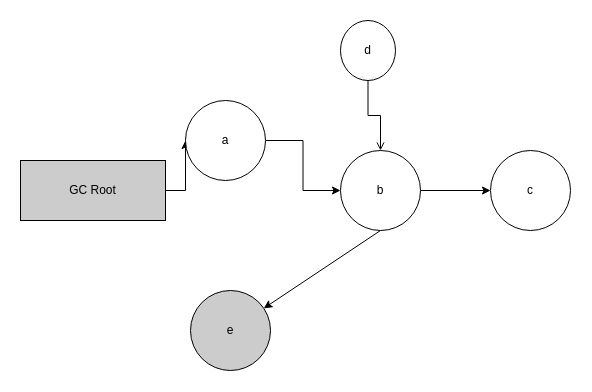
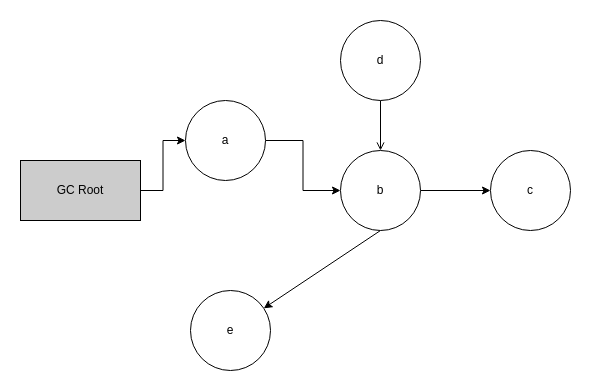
  <mxCell id="0" />
  <mxCell id="1" parent="0" />
  <mxCell id="2" value="" style="edgeStyle=orthogonalEdgeStyle;rounded=0;orthogonalLoop=1;jettySize=auto;html=1;" parent="1" source="3" target="5" edge="1"><mxGeometry relative="1" as="geometry" /></mxCell>
- <mxCell id="3" value="GC Root" style="rounded=0;whiteSpace=wrap;html=1;fillColor=#cccccc;" parent="1" vertex="1"><mxGeometry x="20" y="160" width="145" height="60" as="geometry" /></mxCell>
+ <mxCell id="3" value="GC Root" style="rounded=0;whiteSpace=wrap;html=1;fillColor=#cccccc;" parent="1" vertex="1"><mxGeometry x="20" y="160" width="120" height="60" as="geometry" /></mxCell>
  <mxCell id="4" value="" style="edgeStyle=orthogonalEdgeStyle;rounded=0;orthogonalLoop=1;jettySize=auto;html=1;" parent="1" source="5" target="8" edge="1"><mxGeometry relative="1" as="geometry" /></mxCell>
  <mxCell id="5" value="a" style="ellipse;whiteSpace=wrap;html=1;aspect=fixed;" parent="1" vertex="1"><mxGeometry x="185" y="100" width="80" height="80" as="geometry" /></mxCell>
  <mxCell id="6" value="" style="edgeStyle=orthogonalEdgeStyle;rounded=0;orthogonalLoop=1;jettySize=auto;html=1;" parent="1" source="8" target="10" edge="1"><mxGeometry relative="1" as="geometry" /></mxCell>
  <mxCell id="7" style="rounded=0;orthogonalLoop=1;jettySize=auto;html=1;exitX=0.5;exitY=1;exitDx=0;exitDy=0;" parent="1" source="8" target="9" edge="1"><mxGeometry relative="1" as="geometry" /></mxCell>
  <mxCell id="8" value="b" style="ellipse;whiteSpace=wrap;html=1;aspect=fixed;" parent="1" vertex="1"><mxGeometry x="340" y="150" width="80" height="80" as="geometry" /></mxCell>
- <mxCell id="9" value="e" style="ellipse;whiteSpace=wrap;html=1;aspect=fixed;fillColor=#cccccc;" parent="1" vertex="1"><mxGeometry x="190" y="290" width="80" height="80" as="geometry" /></mxCell>
+ <mxCell id="9" value="e" style="ellipse;whiteSpace=wrap;html=1;aspect=fixed;" parent="1" vertex="1"><mxGeometry x="190" y="290" width="80" height="80" as="geometry" /></mxCell>
  <mxCell id="10" value="c" style="ellipse;whiteSpace=wrap;html=1;aspect=fixed;" parent="1" vertex="1"><mxGeometry x="490" y="150" width="80" height="80" as="geometry" /></mxCell>
  <mxCell id="11" style="edgeStyle=orthogonalEdgeStyle;rounded=0;orthogonalLoop=1;jettySize=auto;html=1;exitX=0.5;exitY=1;exitDx=0;exitDy=0;entryX=0.5;entryY=0;entryDx=0;entryDy=0;endArrow=open;" parent="1" source="12" target="8" edge="1"><mxGeometry relative="1" as="geometry" /></mxCell>
- <mxCell id="12" value="d" style="ellipse;whiteSpace=wrap;html=1;aspect=fixed;" parent="1" vertex="1"><mxGeometry x="340" y="20" width="55" height="60" as="geometry" /></mxCell>
+ <mxCell id="12" value="d" style="ellipse;whiteSpace=wrap;html=1;aspect=fixed;" parent="1" vertex="1"><mxGeometry x="340" y="20" width="80" height="80" as="geometry" /></mxCell>
